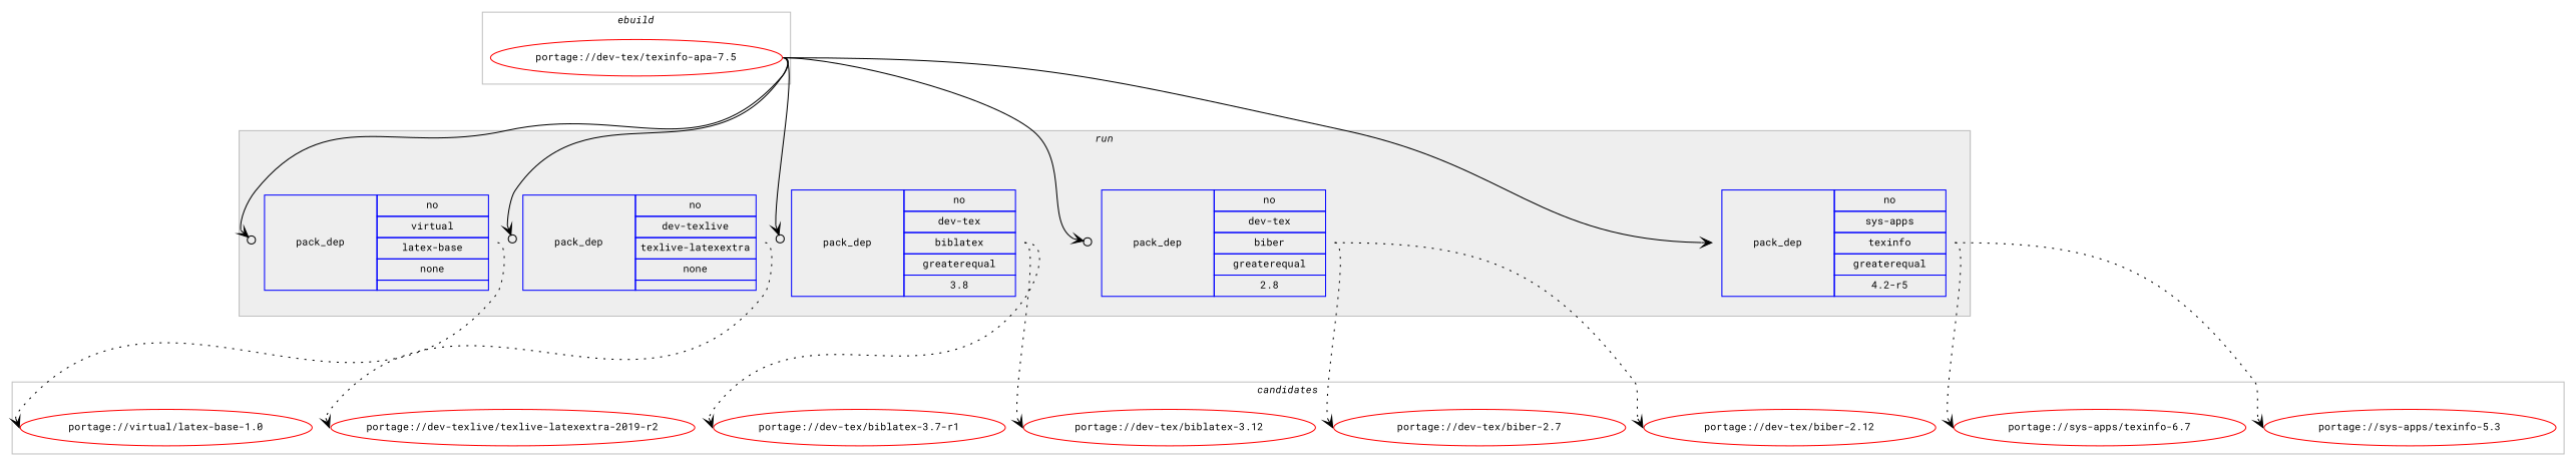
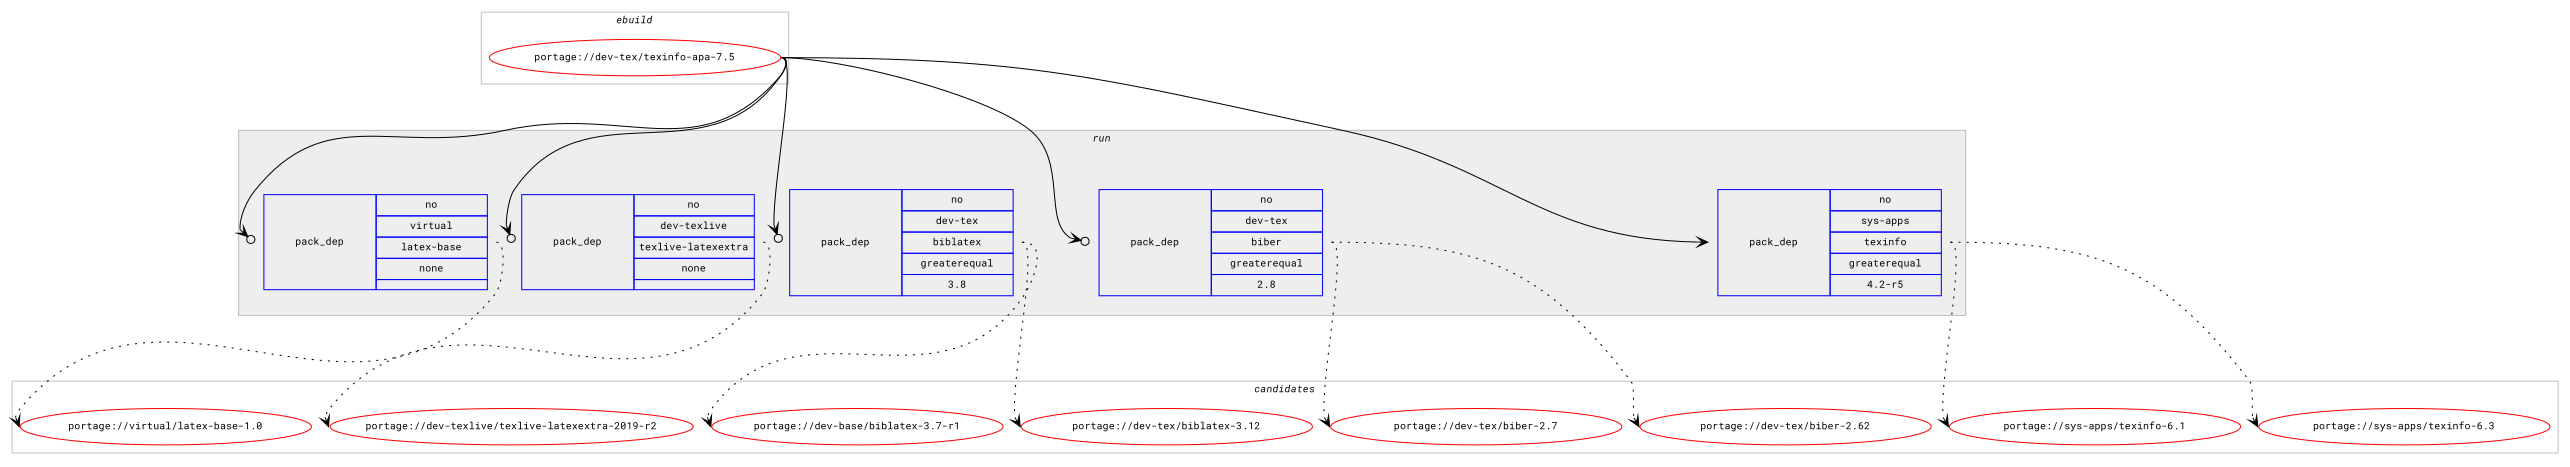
  digraph {
    compound=true
    concentrate=true
    fontname="Roboto Mono"
    fontsize=10
    newrank=true
    rankdir=TB
    ranksep=1.5
    node [color=red fontname="Roboto Mono" fontsize=10]
    edge [arrowhead=vee fontname="Roboto Mono" headport=w style=dotted tailport=e weight=100]
    n1 [label="portage://dev-tex/texinfo-apa-7.5" width=4]
    n2 [color=blue label=<<TABLE BORDER="0" CELLBORDER="1" CELLSPACING="0" CELLPADDING="4" WIDTH="220"><TR><TD ROWSPAN="6" CELLPADDING="30">pack_dep</TD></TR><TR><TD WIDTH="110">no</TD></TR><TR><TD>sys-apps</TD></TR><TR><TD>texinfo</TD></TR><TR><TD>greaterequal</TD></TR><TR><TD>4.2-r5</TD></TR></TABLE>> shape=none]
    n3 [color=blue label=<<TABLE BORDER="0" CELLBORDER="1" CELLSPACING="0" CELLPADDING="4" WIDTH="220"><TR><TD ROWSPAN="6" CELLPADDING="30">pack_dep</TD></TR><TR><TD WIDTH="110">no</TD></TR><TR><TD>dev-tex</TD></TR><TR><TD>biber</TD></TR><TR><TD>greaterequal</TD></TR><TR><TD>2.8</TD></TR></TABLE>> shape=none]
    n4 [color=blue label=<<TABLE BORDER="0" CELLBORDER="1" CELLSPACING="0" CELLPADDING="4" WIDTH="220"><TR><TD ROWSPAN="6" CELLPADDING="30">pack_dep</TD></TR><TR><TD WIDTH="110">no</TD></TR><TR><TD>dev-tex</TD></TR><TR><TD>biblatex</TD></TR><TR><TD>greaterequal</TD></TR><TR><TD>3.8</TD></TR></TABLE>> shape=none]
    n5 [color=blue label=<<TABLE BORDER="0" CELLBORDER="1" CELLSPACING="0" CELLPADDING="4" WIDTH="220"><TR><TD ROWSPAN="6" CELLPADDING="30">pack_dep</TD></TR><TR><TD WIDTH="110">no</TD></TR><TR><TD>dev-texlive</TD></TR><TR><TD>texlive-latexextra</TD></TR><TR><TD>none</TD></TR><TR><TD></TD></TR></TABLE>> shape=none]
    n6 [color=blue label=<<TABLE BORDER="0" CELLBORDER="1" CELLSPACING="0" CELLPADDING="4" WIDTH="220"><TR><TD ROWSPAN="6" CELLPADDING="30">pack_dep</TD></TR><TR><TD WIDTH="110">no</TD></TR><TR><TD>virtual</TD></TR><TR><TD>latex-base</TD></TR><TR><TD>none</TD></TR><TR><TD></TD></TR></TABLE>> shape=none]
-   n7 [label="portage://sys-apps/texinfo-5.3" width=4]
-   n8 [label="portage://sys-apps/texinfo-6.7" width=4]
-   n9 [label="portage://dev-tex/biber-2.12" width=4]
+   n7 [label="portage://sys-apps/texinfo-6.3" width=4]
+   n8 [label="portage://sys-apps/texinfo-6.1" width=4]
+   n9 [label="portage://dev-tex/biber-2.62" width=4]
    n10 [label="portage://dev-tex/biber-2.7" width=4]
    n11 [label="portage://dev-tex/biblatex-3.12" width=4]
-   n12 [label="portage://dev-tex/biblatex-3.7-r1" width=4]
+   n12 [label="portage://dev-base/biblatex-3.7-r1" width=4]
    n13 [label="portage://dev-texlive/texlive-latexextra-2019-r2" width=4]
    n14 [label="portage://virtual/latex-base-1.0" width=4]
    subgraph cluster_1 {
      color=gray
      label=<<i>ebuild</i>>
      rank=same
      n1
    }
    subgraph cluster_2 {
      color=gray
      label=<<i>dependencies</i>>
      subgraph cluster_3 {
        color=gray
        fillcolor="#eeeeee"
        label=<<i>compile</i>>
        style=filled
        subgraph sub_4 {
          color=gray
          fillcolor="#eeeeee"
          label=<<i>compile</i>>
          style=filled
          n2
        }
      }
      subgraph cluster_5 {
        color=gray
        fillcolor="#eeeeee"
        label=<<i>compile and run</i>>
        style=filled
        subgraph sub_6 {
          color=gray
          fillcolor="#eeeeee"
          label=<<i>compile and run</i>>
          style=filled
          n3
        }
        subgraph sub_7 {
          color=gray
          fillcolor="#eeeeee"
          label=<<i>compile and run</i>>
          style=filled
          n4
        }
        subgraph sub_8 {
          color=gray
          fillcolor="#eeeeee"
          label=<<i>compile and run</i>>
          style=filled
          n5
        }
        subgraph sub_9 {
          color=gray
          fillcolor="#eeeeee"
          label=<<i>compile and run</i>>
          style=filled
          n6
        }
      }
      subgraph cluster_10 {
        color=gray
        fillcolor="#eeeeee"
        label=<<i>run</i>>
        style=filled
      }
    }
    subgraph cluster_11 {
      color=gray
      label=<<i>candidates</i>>
      rank=same
      subgraph sub_12 {
        color=black
        label=<<i>candidates</i>>
        nodesep=1
        rank=same
        n7
        n8
      }
      subgraph sub_13 {
        color=black
        label=<<i>candidates</i>>
        nodesep=1
        rank=same
        n9
        n10
      }
      subgraph sub_14 {
        color=black
        label=<<i>candidates</i>>
        nodesep=1
        rank=same
        n11
        n12
      }
      subgraph sub_15 {
        color=black
        label=<<i>candidates</i>>
        nodesep=1
        rank=same
        n13
      }
      subgraph sub_16 {
        color=black
        label=<<i>candidates</i>>
        nodesep=1
        rank=same
        n14
      }
    }
    n1 -> n2 [style=solid weight=20]
    n1 -> n3 [arrowhead=odotvee style=solid weight=20]
    n1 -> n4 [arrowhead=odotvee style=solid weight=20]
    n1 -> n5 [arrowhead=odotvee style=solid weight=20]
    n1 -> n6 [arrowhead=odotvee style=solid weight=20]
    n2 -> n7
    n2 -> n8
    n3 -> n9
    n3 -> n10
    n4 -> n11
    n4 -> n12
    n5 -> n13
    n6 -> n14
  }
